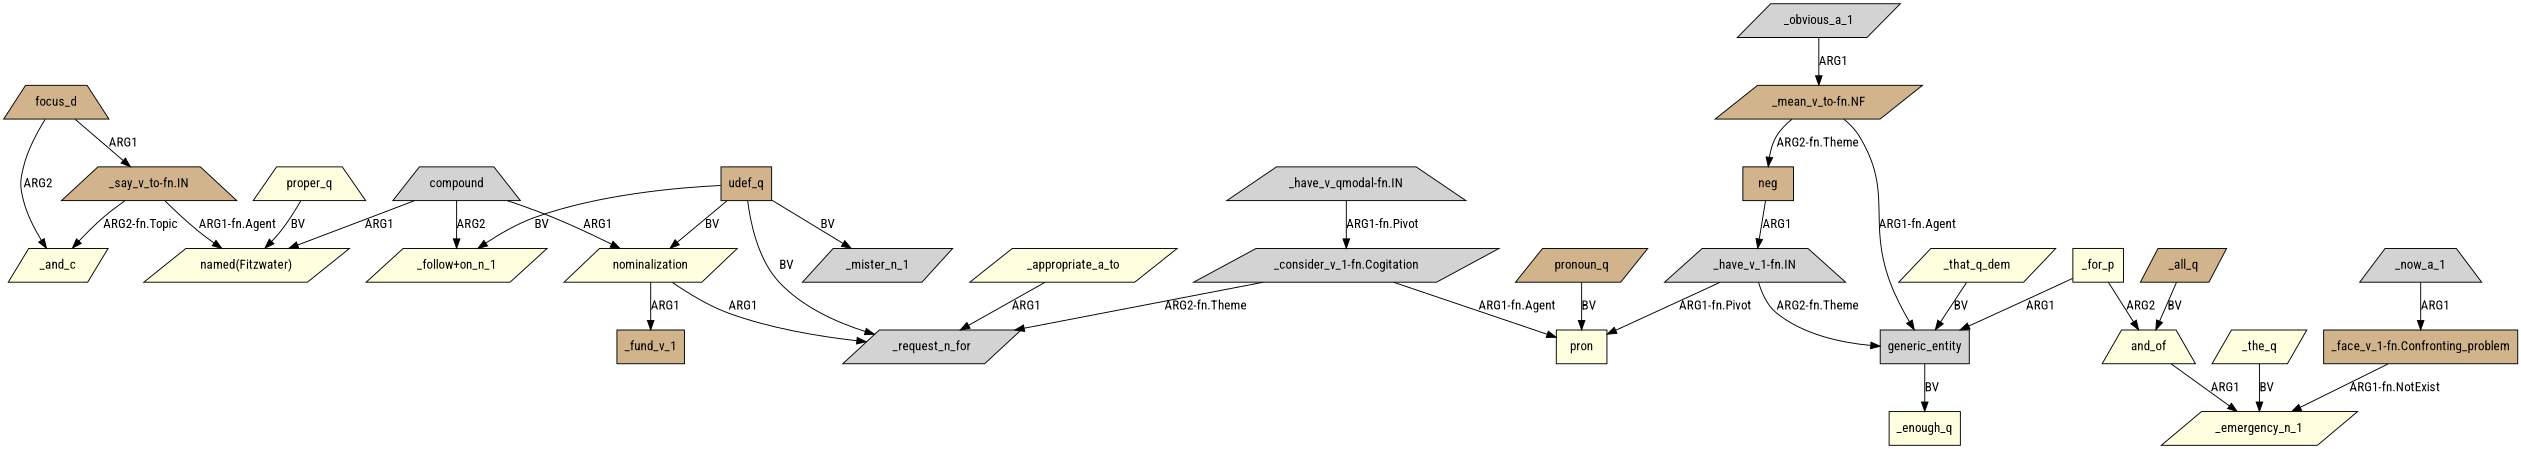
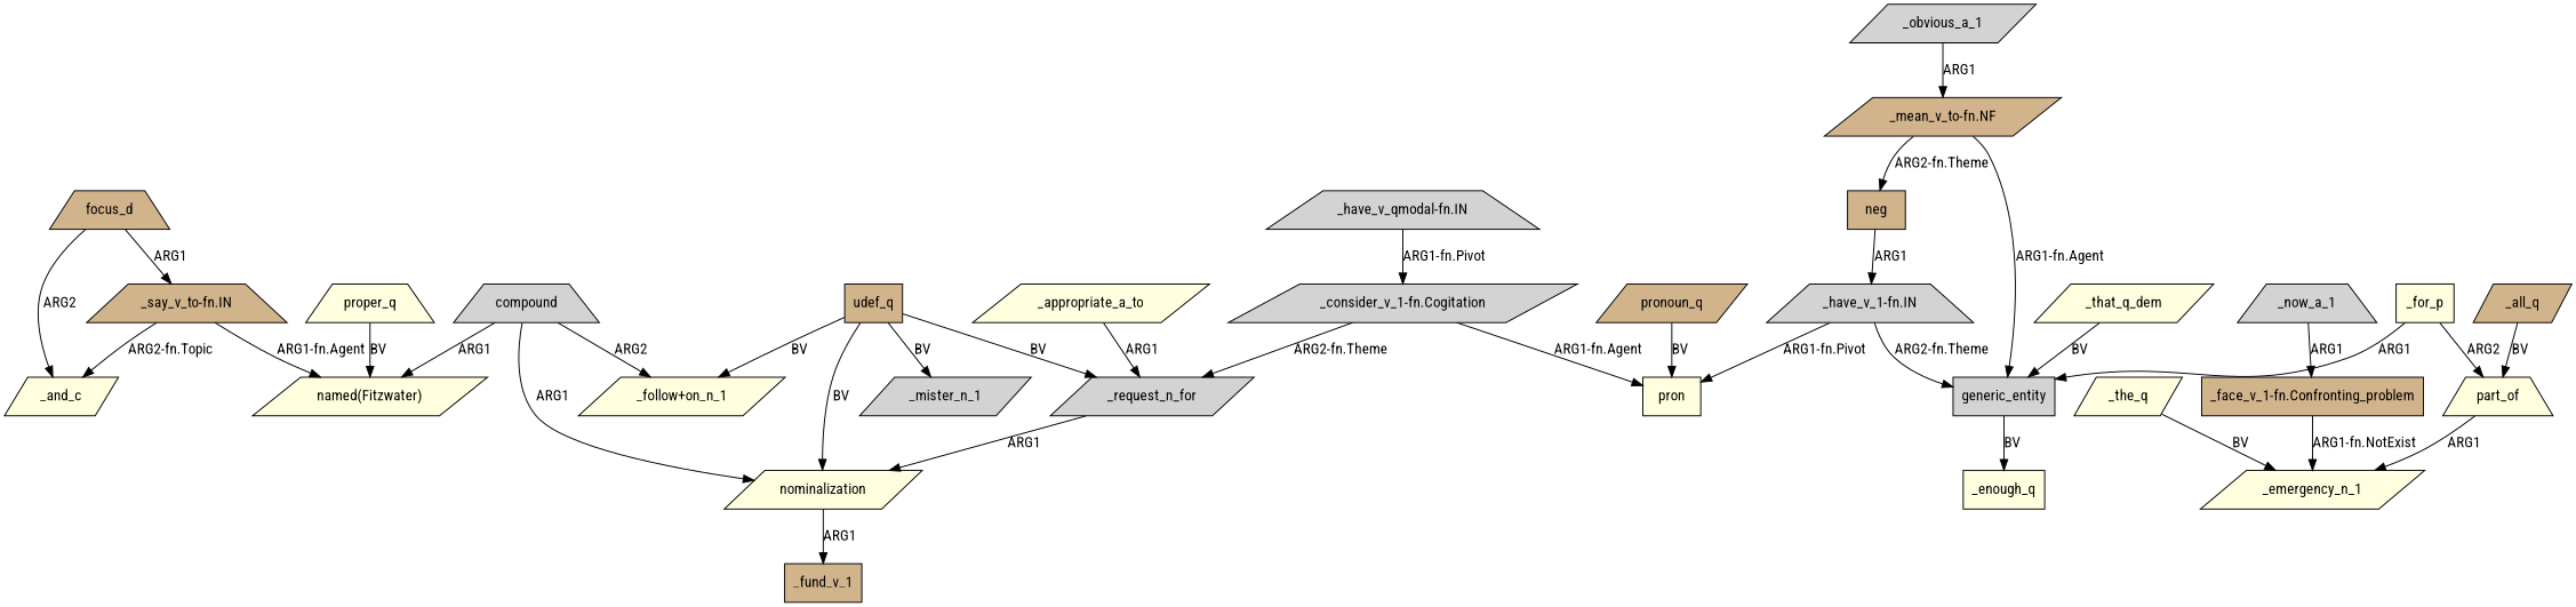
  digraph {
    fontname="Roboto Condensed"
    node [fillcolor=lightyellow fontname="Roboto Condensed" shape=parallelogram style=filled]
    edge [fontname="Roboto Condensed"]
    _enough_q [shape=box]
    generic_entity [fillcolor=lightgrey shape=box]
    "_mean_v_to-fn.NF" [fillcolor=tan]
    neg [fillcolor=tan shape=box]
    "_have_v_1-fn.IN" [fillcolor=lightgrey shape=trapezium]
    "_consider_v_1-fn.Cogitation" [fillcolor=lightgrey]
    pron [shape=box]
    _request_n_for [fillcolor=lightgrey]
    nominalization
    _all_q [fillcolor=tan]
-   part_of [shape=trapezium label=and_of]
+   part_of [shape=trapezium]
    _emergency_n_1
    _that_q_dem
    _fund_v_1 [fillcolor=tan shape=box]
    compound [fillcolor=lightgrey shape=trapezium]
    "named(Fitzwater)"
    "_follow+on_n_1"
    _mister_n_1 [fillcolor=lightgrey]
    "_face_v_1-fn.Confronting_problem" [fillcolor=tan shape=box]
    udef_q [fillcolor=tan shape=box]
    _for_p [shape=box]
    _appropriate_a_to
    focus_d [fillcolor=tan shape=trapezium]
    _and_c
    "_say_v_to-fn.IN" [fillcolor=tan shape=trapezium]
    "_have_v_qmodal-fn.IN" [fillcolor=lightgrey shape=trapezium]
    _obvious_a_1 [fillcolor=lightgrey]
    pronoun_q [fillcolor=tan]
    _the_q
    proper_q [shape=trapezium]
    _now_a_1 [fillcolor=lightgrey shape=trapezium]
    generic_entity -> _enough_q [label=BV]
    "_mean_v_to-fn.NF" -> generic_entity [label="ARG1-fn.Agent"]
    "_mean_v_to-fn.NF" -> neg [label="ARG2-fn.Theme"]
    neg -> "_have_v_1-fn.IN" [label=ARG1]
    "_have_v_1-fn.IN" -> generic_entity [label="ARG2-fn.Theme"]
    "_have_v_1-fn.IN" -> pron [label="ARG1-fn.Pivot"]
    "_consider_v_1-fn.Cogitation" -> pron [label="ARG1-fn.Agent"]
    "_consider_v_1-fn.Cogitation" -> _request_n_for [label="ARG2-fn.Theme"]
-   nominalization -> _request_n_for [label=ARG1]
+   _request_n_for -> nominalization [label=ARG1]
    nominalization -> _fund_v_1 [label=ARG1]
    _all_q -> part_of [label=BV]
    part_of -> _emergency_n_1 [label=ARG1]
    _that_q_dem -> generic_entity [label=BV]
    compound -> nominalization [label=ARG1]
    compound -> "named(Fitzwater)" [label=ARG1]
    compound -> "_follow+on_n_1" [label=ARG2]
    "_face_v_1-fn.Confronting_problem" -> _emergency_n_1 [label="ARG1-fn.NotExist"]
    udef_q -> _request_n_for [label=BV]
    udef_q -> nominalization [label=BV]
    udef_q -> "_follow+on_n_1" [label=BV]
    udef_q -> _mister_n_1 [label=BV]
    _for_p -> generic_entity [label=ARG1]
    _for_p -> part_of [label=ARG2]
    _appropriate_a_to -> _request_n_for [label=ARG1]
    focus_d -> _and_c [label=ARG2]
    focus_d -> "_say_v_to-fn.IN" [label=ARG1]
    "_say_v_to-fn.IN" -> "named(Fitzwater)" [label="ARG1-fn.Agent"]
    "_say_v_to-fn.IN" -> _and_c [label="ARG2-fn.Topic"]
    "_have_v_qmodal-fn.IN" -> "_consider_v_1-fn.Cogitation" [label="ARG1-fn.Pivot"]
    _obvious_a_1 -> "_mean_v_to-fn.NF" [label=ARG1]
    pronoun_q -> pron [label=BV]
    _the_q -> _emergency_n_1 [label=BV]
    proper_q -> "named(Fitzwater)" [label=BV]
    _now_a_1 -> "_face_v_1-fn.Confronting_problem" [label=ARG1]
  }
